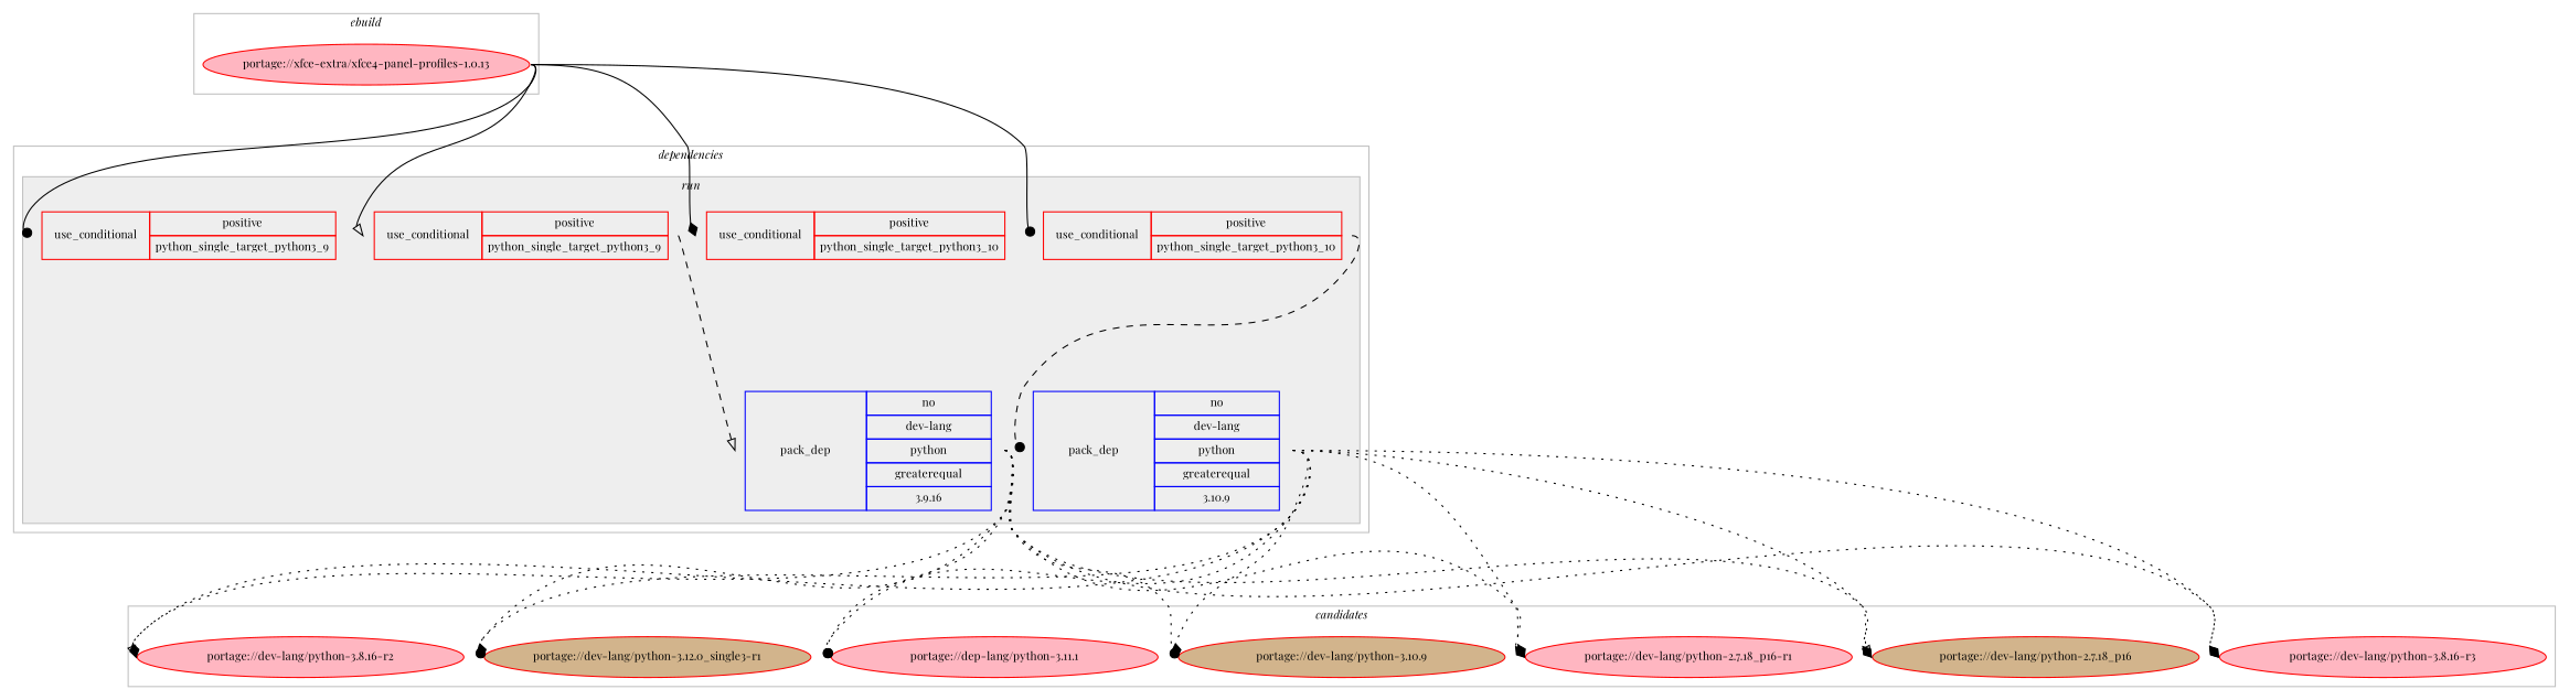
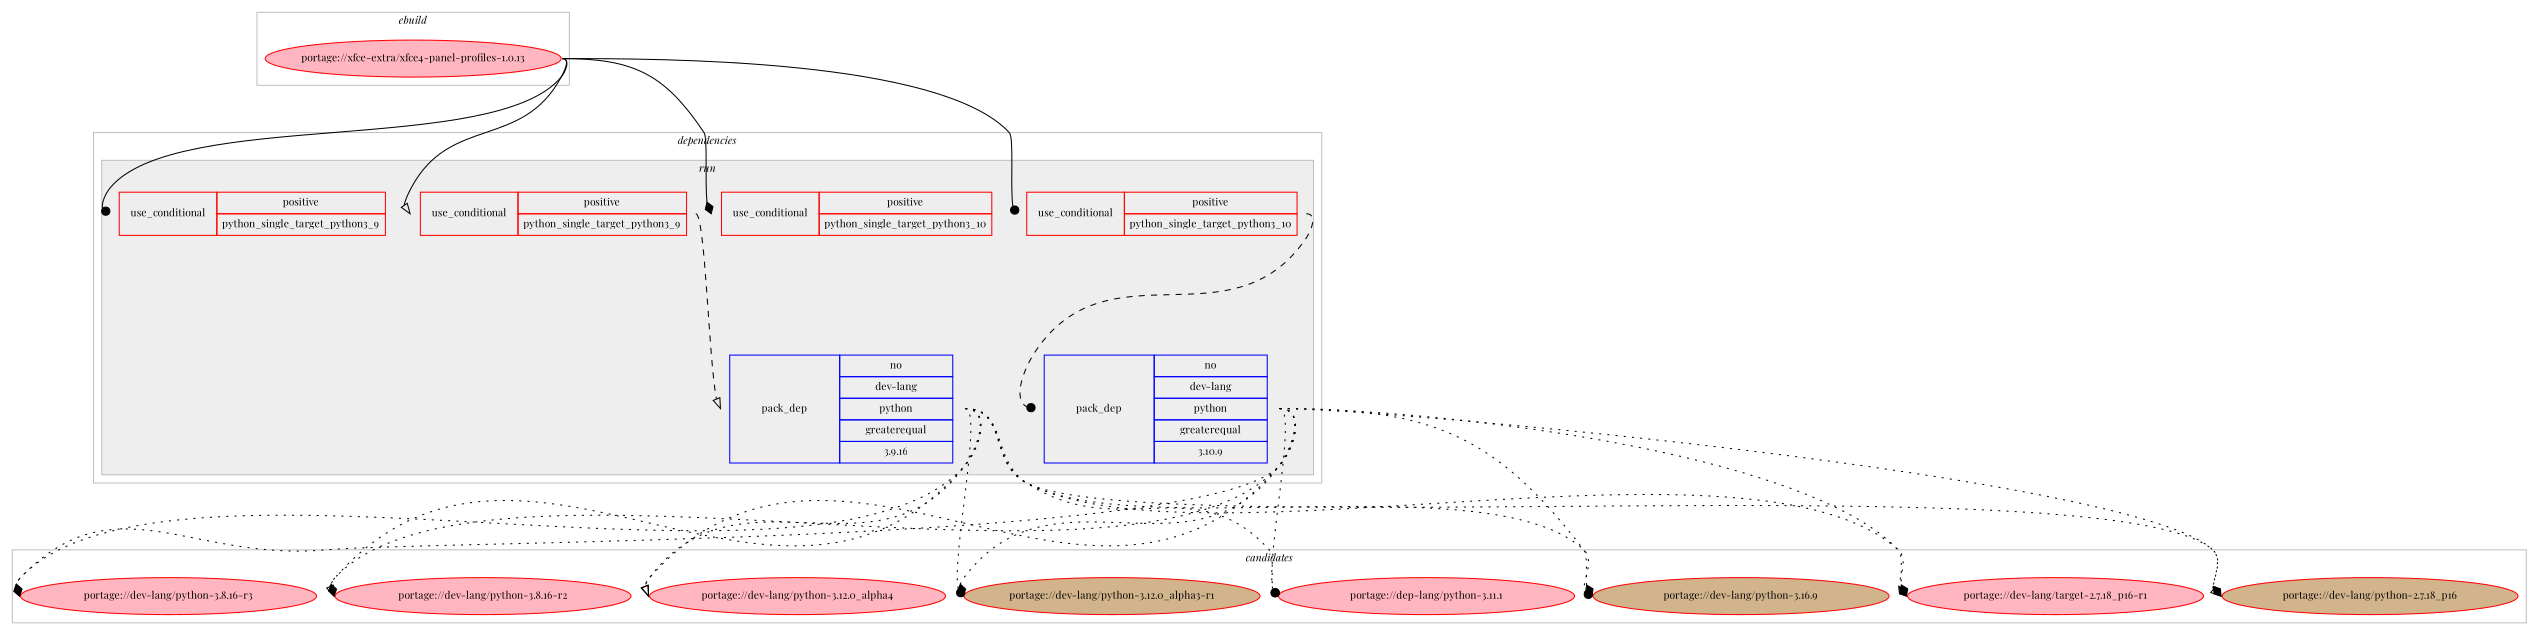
  digraph {
    compound=true
    concentrate=true
    fontname="Playfair Display"
    fontsize=10
    newrank=true
    rankdir=TB
    ranksep=1.5
    node [color=red fontname="Playfair Display" fontsize=10 style=filled]
    edge [arrowhead=diamond fontname="Playfair Display" headport=w style=dotted tailport=e weight=100]
    n1 [fillcolor=lightpink label="portage://xfce-extra/xfce4-panel-profiles-1.0.13" width=4]
    n2 [color=blue label=<<TABLE BORDER="0" CELLBORDER="1" CELLSPACING="0" CELLPADDING="4" WIDTH="220"><TR><TD ROWSPAN="6" CELLPADDING="30">pack_dep</TD></TR><TR><TD WIDTH="110">no</TD></TR><TR><TD>dev-lang</TD></TR><TR><TD>python</TD></TR><TR><TD>greaterequal</TD></TR><TR><TD>3.10.9</TD></TR></TABLE>> shape=none style=""]
    n3 [label=<<TABLE BORDER="0" CELLBORDER="1" CELLSPACING="0" CELLPADDING="4"><TR><TD ROWSPAN="3" CELLPADDING="10">use_conditional</TD></TR><TR><TD>positive</TD></TR><TR><TD>python_single_target_python3_10</TD></TR></TABLE>> shape=none style=""]
    n4 [label=<<TABLE BORDER="0" CELLBORDER="1" CELLSPACING="0" CELLPADDING="4"><TR><TD ROWSPAN="3" CELLPADDING="10">use_conditional</TD></TR><TR><TD>positive</TD></TR><TR><TD>python_single_target_python3_10</TD></TR></TABLE>> shape=none style=""]
    n5 [color=blue label=<<TABLE BORDER="0" CELLBORDER="1" CELLSPACING="0" CELLPADDING="4" WIDTH="220"><TR><TD ROWSPAN="6" CELLPADDING="30">pack_dep</TD></TR><TR><TD WIDTH="110">no</TD></TR><TR><TD>dev-lang</TD></TR><TR><TD>python</TD></TR><TR><TD>greaterequal</TD></TR><TR><TD>3.9.16</TD></TR></TABLE>> shape=none style=""]
    n6 [label=<<TABLE BORDER="0" CELLBORDER="1" CELLSPACING="0" CELLPADDING="4"><TR><TD ROWSPAN="3" CELLPADDING="10">use_conditional</TD></TR><TR><TD>positive</TD></TR><TR><TD>python_single_target_python3_9</TD></TR></TABLE>> shape=none style=""]
    n7 [label=<<TABLE BORDER="0" CELLBORDER="1" CELLSPACING="0" CELLPADDING="4"><TR><TD ROWSPAN="3" CELLPADDING="10">use_conditional</TD></TR><TR><TD>positive</TD></TR><TR><TD>python_single_target_python3_9</TD></TR></TABLE>> shape=none style=""]
    n8 [fillcolor=tan label="portage://dev-lang/python-2.7.18_p16" width=4]
-   n9 [fillcolor=lightpink label="portage://dev-lang/python-2.7.18_p16-r1" width=4]
-   n10 [fillcolor=tan label="portage://dev-lang/python-3.10.9" width=4]
+   n9 [fillcolor=lightpink label="portage://dev-lang/target-2.7.18_p16-r1" width=4]
+   n10 [fillcolor=tan label="portage://dev-lang/python-3.16.9" width=4]
    n11 [fillcolor=lightpink label="portage://dep-lang/python-3.11.1" width=4]
-   n12 [fillcolor=tan label="portage://dev-lang/python-3.12.0_single3-r1" width=4]
+   n12 [fillcolor=tan label="portage://dev-lang/python-3.12.0_alpha3-r1" width=4]
+   n13 [fillcolor=lightpink label="portage://dev-lang/python-3.12.0_alpha4" width=4]
    n14 [fillcolor=lightpink label="portage://dev-lang/python-3.8.16-r2" width=4]
    n15 [fillcolor=lightpink label="portage://dev-lang/python-3.8.16-r3" width=4]
    subgraph cluster_1 {
      color=gray
      label=<<i>ebuild</i>>
      rank=same
      n1
    }
    subgraph cluster_2 {
      color=gray
      label=<<i>dependencies</i>>
      subgraph cluster_3 {
        color=gray
        fillcolor="#eeeeee"
        label=<<i>compile</i>>
        style=filled
      }
      subgraph cluster_4 {
        color=gray
        fillcolor="#eeeeee"
        label=<<i>compile and run</i>>
        style=filled
      }
      subgraph cluster_5 {
        color=gray
        fillcolor="#eeeeee"
        label=<<i>run</i>>
        style=filled
        subgraph sub_6 {
          color=gray
          fillcolor="#eeeeee"
          label=<<i>run</i>>
          style=filled
          n4
        }
        subgraph sub_7 {
          color=gray
          fillcolor="#eeeeee"
          label=<<i>run</i>>
          style=filled
          n3
          subgraph sub_8 {
            color=gray
            fillcolor="#eeeeee"
            label=<<i>run</i>>
            style=filled
            n2
          }
        }
        subgraph sub_9 {
          color=gray
          fillcolor="#eeeeee"
          label=<<i>run</i>>
          style=filled
          n6
          subgraph sub_10 {
            color=gray
            fillcolor="#eeeeee"
            label=<<i>run</i>>
            style=filled
            n5
          }
        }
        subgraph sub_11 {
          color=gray
          fillcolor="#eeeeee"
          label=<<i>run</i>>
          style=filled
          n7
        }
      }
    }
    subgraph cluster_12 {
      color=gray
      label=<<i>candidates</i>>
      rank=same
      subgraph sub_13 {
        color=black
        label=<<i>candidates</i>>
        nodesep=1
        rank=same
        n8
        n9
        n10
        n11
        n12
+       n13
        n14
        n15
      }
      subgraph sub_14 {
        color=black
        label=<<i>candidates</i>>
        nodesep=1
        rank=same
        n8
        n9
        n10
        n11
        n12
+       n13
        n14
        n15
      }
    }
    n1 -> n3 [arrowhead=dot style=solid weight=20]
    n1 -> n4 [style=solid weight=20]
    n1 -> n6 [arrowhead=onormal style=solid weight=20]
    n1 -> n7 [arrowhead=dot style=solid weight=20]
    n2 -> n8 [arrowhead=onormal]
    n2 -> n9
    n2 -> n10
    n2 -> n11 [arrowhead=dot]
    n2 -> n12
+   n2 -> n13 [arrowhead=onormal]
    n2 -> n14 [arrowhead=onormal]
    n2 -> n15
    n3 -> n2 [arrowhead=dot style=dashed weight=20]
    n5 -> n8
    n5 -> n9
    n5 -> n10 [arrowhead=dot]
    n5 -> n11 [arrowhead=dot]
    n5 -> n12 [arrowhead=dot]
+   n5 -> n13 [arrowhead=onormal]
    n5 -> n14
    n5 -> n15
    n6 -> n5 [arrowhead=onormal style=dashed weight=20]
  }
